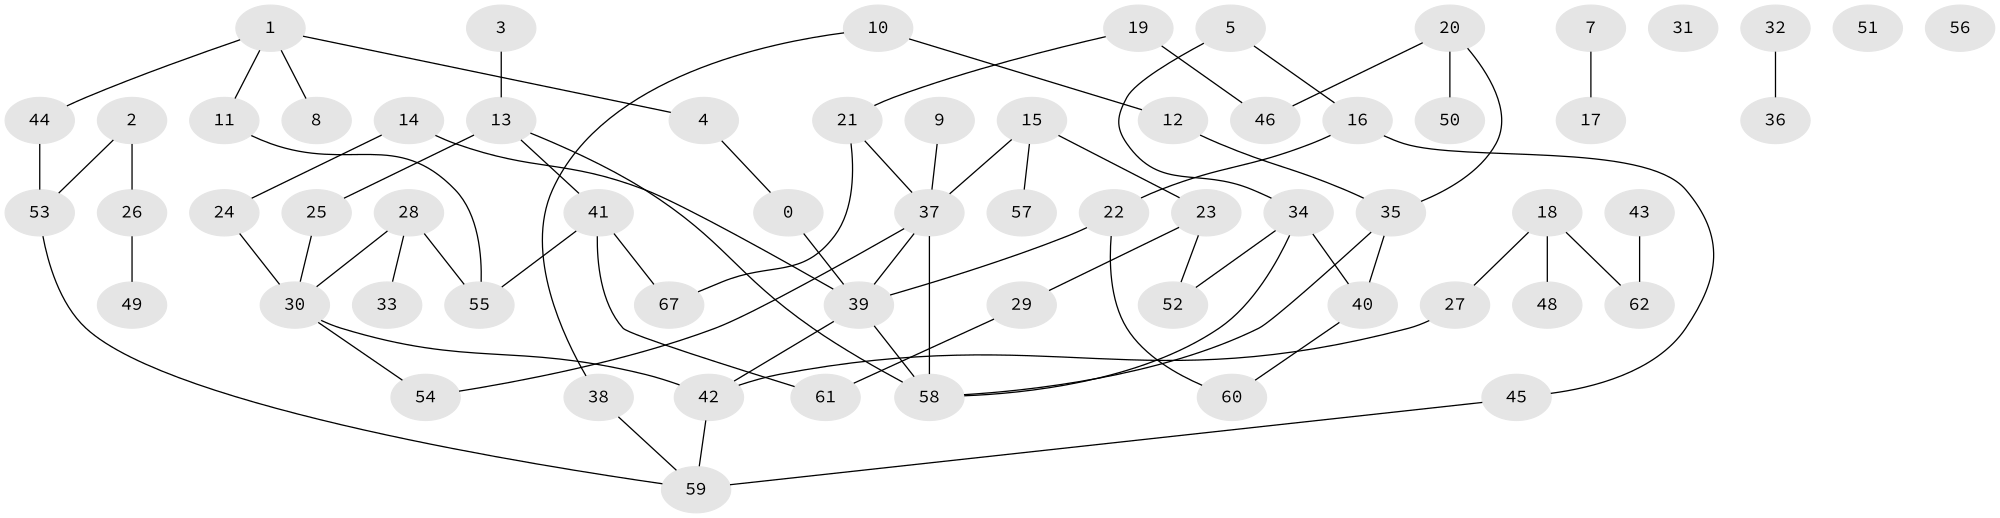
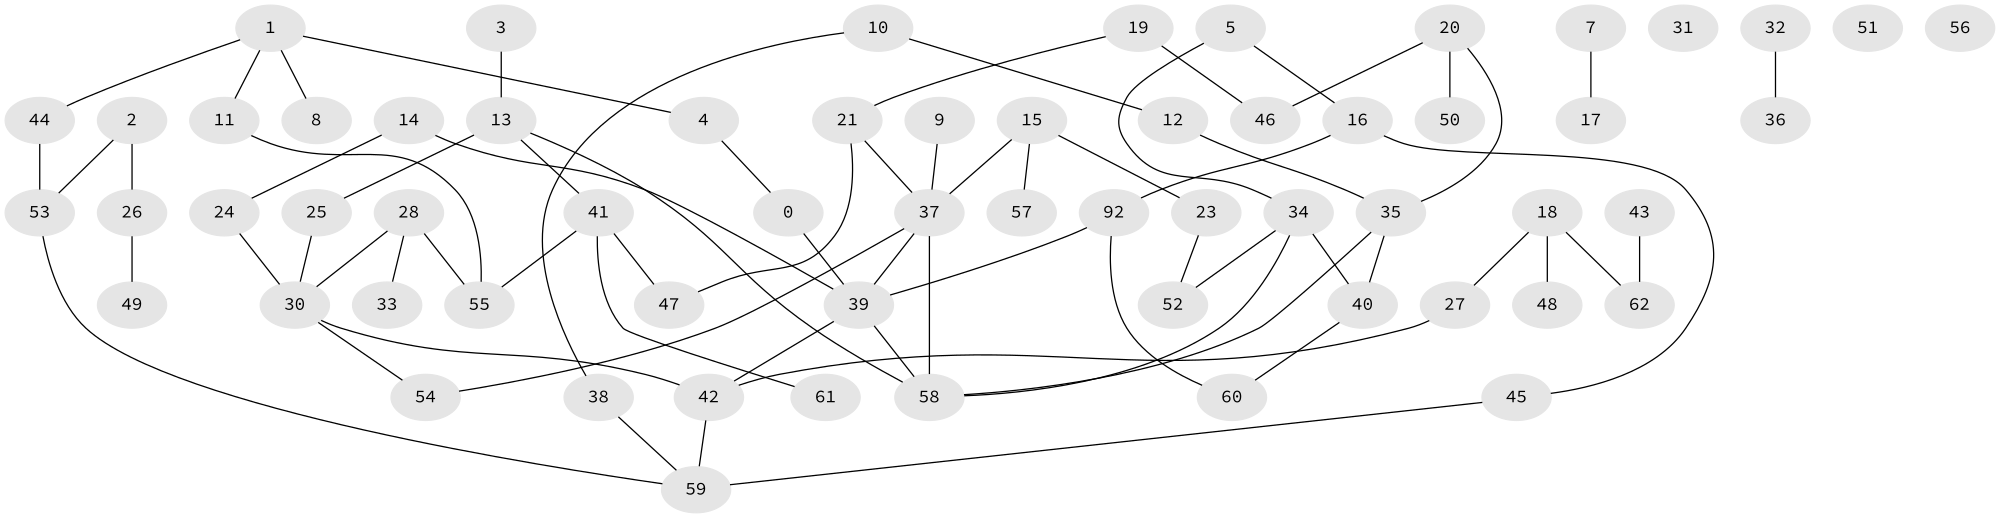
  graph {
    fontname="Source Code Pro"
    node [color=gray90 fontname="Source Code Pro" style=filled]
    edge [fontname="Source Code Pro"]
    1
    4
    8
    11
    44
    n6 [label=0]
    55
    53
    45
    59
    2
    26
    49
    3
    13
    58
    25
    41
    39
    5
    16
    34
-   22
+   22 [label=92]
    52
    40
    42
    7
    17
    9
    37
    54
    10
    12
    38
    35
    30
-   47 [label=67]
+   47
    61
    14
    24
    15
    23
    57
-   29
    60
    18
    27
    48
    62
    19
    21
    46
    20
    50
    28
    33
    31
    32
    36
    43
    51
    56
    1 -- 4
    1 -- 8
    1 -- 11
    1 -- 44
    4 -- n6
    11 -- 55
    44 -- 53
    n6 -- 39
    53 -- 59
    45 -- 59
    2 -- 53
    2 -- 26
    26 -- 49
    3 -- 13
    13 -- 58
    13 -- 25
    13 -- 41
    25 -- 30
    41 -- 55
    41 -- 47
    41 -- 61
    39 -- 58
    39 -- 42
    5 -- 16
    5 -- 34
    16 -- 45
    16 -- 22
    34 -- 58
    34 -- 52
    34 -- 40
    22 -- 39
    22 -- 60
    40 -- 60
    42 -- 59
    7 -- 17
    9 -- 37
    37 -- 58
    37 -- 39
    37 -- 54
    10 -- 12
    10 -- 38
    12 -- 35
    38 -- 59
    35 -- 58
    35 -- 40
    30 -- 42
    30 -- 54
    14 -- 39
    14 -- 24
    24 -- 30
    15 -- 37
    15 -- 23
    15 -- 57
    23 -- 52
-   23 -- 29
-   29 -- 61
    18 -- 27
    18 -- 48
    18 -- 62
    27 -- 42
    19 -- 21
    19 -- 46
    21 -- 37
    21 -- 47
    20 -- 35
    20 -- 46
    20 -- 50
    28 -- 55
    28 -- 30
    28 -- 33
    32 -- 36
    43 -- 62
  }
